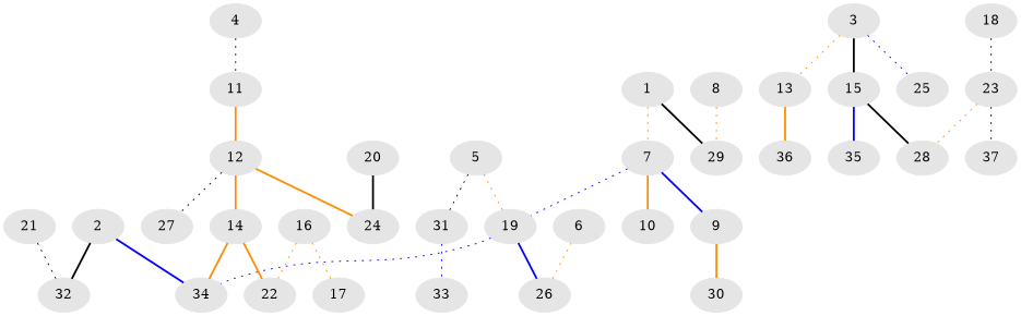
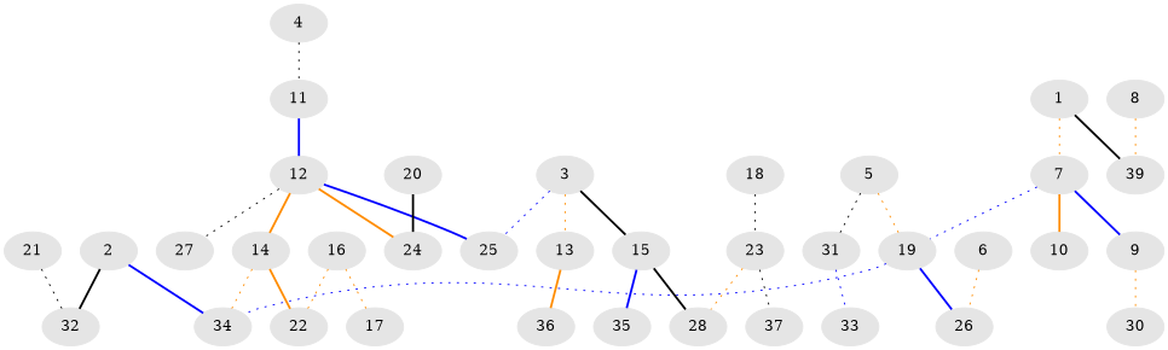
  graph {
    node [color=gray90 style=filled]
    edge [color=darkorange style=dotted weight=1.0]
    1
    7
-   29
+   29 [label=39]
    19
    9
    10
    2
    32
    34
    3
    13
    15
    25
    36
    28
    35
    4
    11
    12
    5
    31
    26
    33
    6
    30
    8
    14
    24
    27
    22
    16
    17
    18
    23
    37
    20
    21
    1 -- 7
    1 -- 29 [color=black style=bold]
    7 -- 19 [color=blue]
    7 -- 9 [color=blue style=bold]
    7 -- 10 [style=bold]
    19 -- 34 [color=blue]
    19 -- 26 [color=blue style=bold]
-   9 -- 30 [style=bold]
+   9 -- 30
    2 -- 32 [color=black style=bold]
    2 -- 34 [color=blue style=bold]
    3 -- 13
    3 -- 15 [color=black style=bold]
    3 -- 25 [color=blue]
    13 -- 36 [style=bold]
    15 -- 28 [color=black style=bold]
    15 -- 35 [color=blue style=bold]
    4 -- 11 [color=black]
-   11 -- 12 [style=bold]
+   11 -- 12 [color=blue style=bold]
+   12 -- 25 [color=blue style=bold]
    12 -- 14 [style=bold]
    12 -- 24 [style=bold]
    12 -- 27 [color=black]
    5 -- 19
    5 -- 31 [color=black]
    31 -- 33 [color=blue]
    6 -- 26
    8 -- 29
-   14 -- 34 [style=bold]
+   14 -- 34
    14 -- 22 [style=bold]
    16 -- 22
    16 -- 17
    18 -- 23 [color=black]
    23 -- 28
    23 -- 37 [color=black]
    20 -- 24 [color=black style=bold]
    21 -- 32 [color=black]
  }
